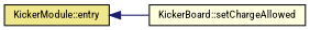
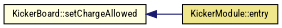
  digraph {
    rankdir=LR
    fontname="Roboto Condensed"
    node [color=black fontname="Roboto Condensed" fontsize=10 shape=record style=filled]
    n1 [fillcolor=lightyellow fontcolor=black height=0.2 label="KickerBoard::setChargeAllowed" width=0.4]
    n2 [fillcolor=khaki height=0.2 label="KickerModule::entry" width=0.4]
-   n2 -> n1 [color=midnightblue dir=back fontname="Roboto Condensed" fontsize=10 labelfontname=Helvetica labelfontsize=10 style=solid]
+   n1 -> n2 [color=midnightblue dir=back fontname="Roboto Condensed" fontsize=10 labelfontname=Helvetica labelfontsize=10 style=solid]
  }
